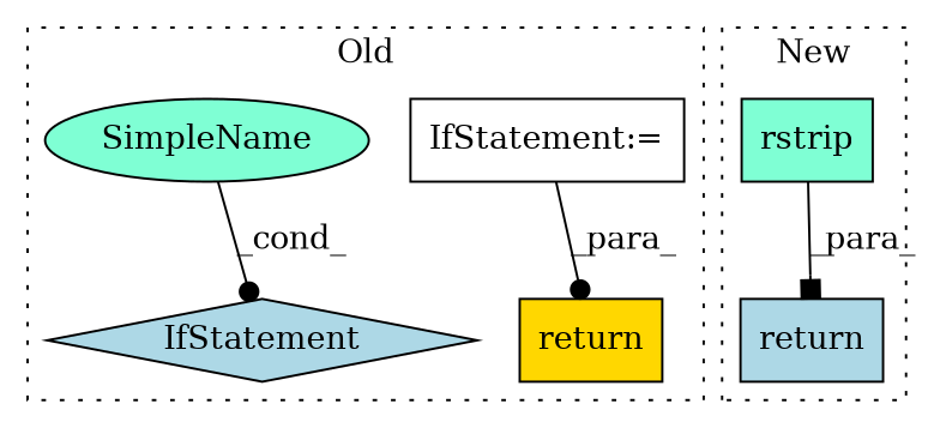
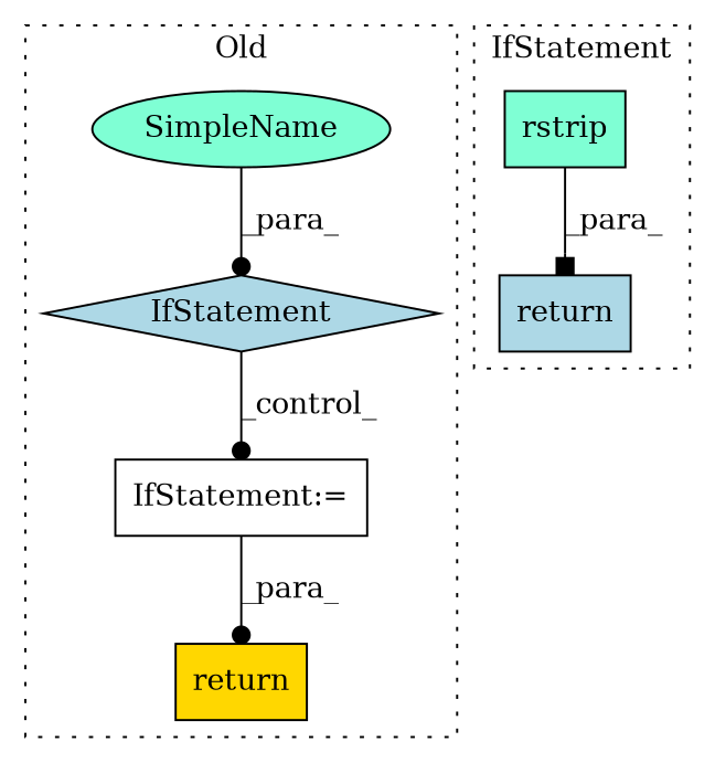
  digraph {
    node [a=41 fillcolor=lightblue l=7 shape=box style=filled]
    edge [arrowhead=dot]
    n1 [fillcolor=gold label=return s=1157]
    n2 [a=7 fillcolor=white l=1 label="IfStatement:=" s=1003]
    n3 [a=25 l="4,2" label=IfStatement s="944,954" shape=diamond]
    n4 [a=42 fillcolor=aquamarine l=6 label=SimpleName s=948 shape=ellipse]
    n5 [a=32 fillcolor=aquamarine l=8 label=rstrip s=1042]
    n6 [label=return s=1000]
    subgraph cluster_1 {
      label=Old
      style=dotted
      n1
      n2
      n3
      n4
    }
    subgraph cluster_2 {
-     label=New
+     label=IfStatement
      style=dotted
      n5
      n6
    }
    n2 -> n1 [label=_para_]
-   n4 -> n3 [label=_cond_]
+   n3 -> n2 [label=_control_]
+   n4 -> n3 [label=_para_]
    n5 -> n6 [arrowhead=box label=_para_]
  }
